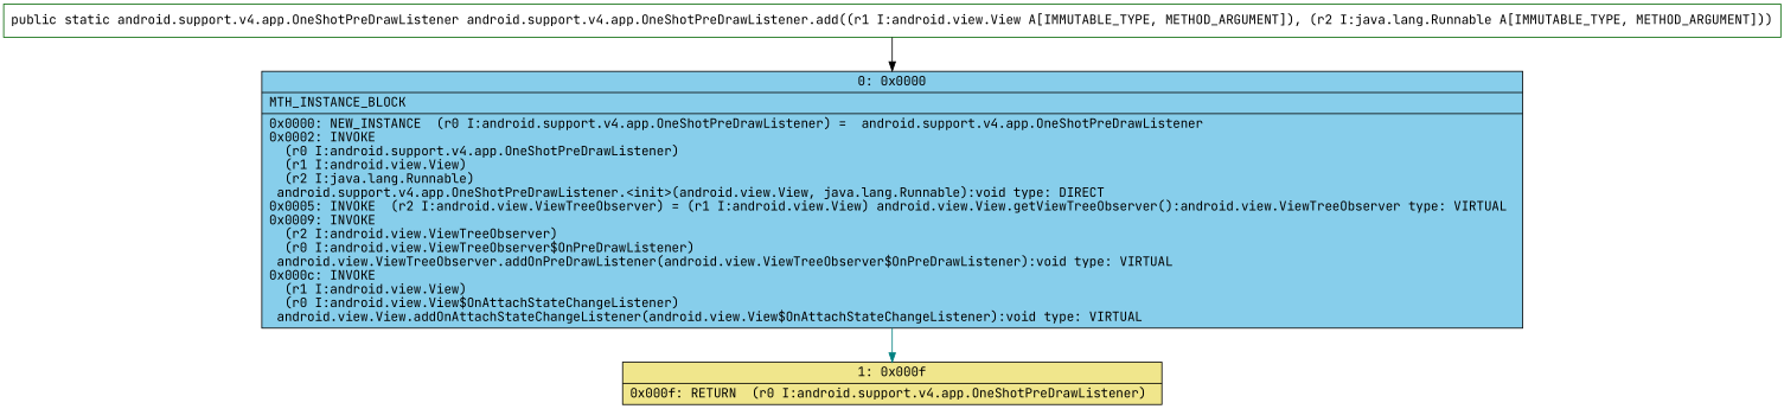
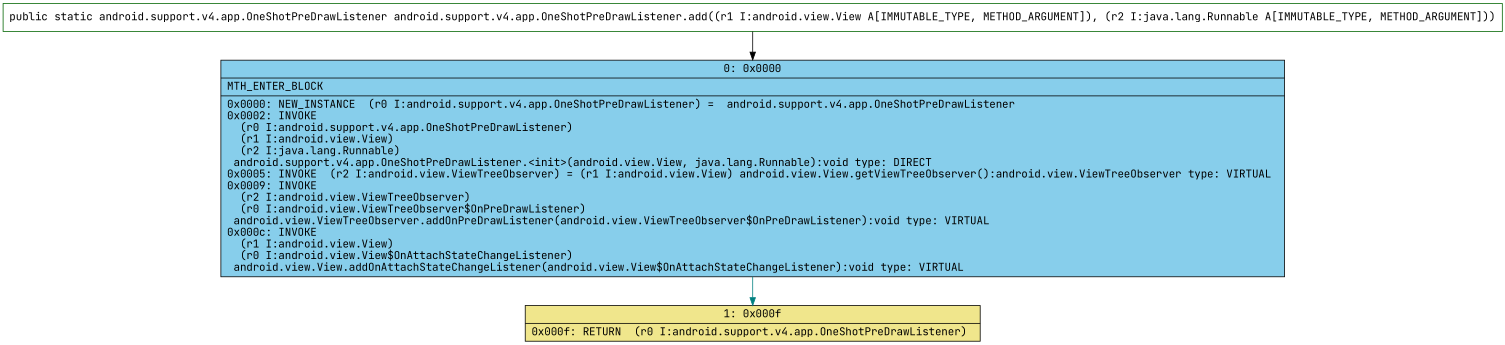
  digraph {
    fontname="JetBrains Mono"
    node [shape=record style=filled color=black fontname="JetBrains Mono"]
    edge [fontname="JetBrains Mono"]
-   n1 [label="{0\:\ 0x0000|MTH_INSTANCE_BLOCK\l|0x0000: NEW_INSTANCE  (r0 I:android.support.v4.app.OneShotPreDrawListener) =  android.support.v4.app.OneShotPreDrawListener \l0x0002: INVOKE  \l  (r0 I:android.support.v4.app.OneShotPreDrawListener)\l  (r1 I:android.view.View)\l  (r2 I:java.lang.Runnable)\l android.support.v4.app.OneShotPreDrawListener.\<init\>(android.view.View, java.lang.Runnable):void type: DIRECT \l0x0005: INVOKE  (r2 I:android.view.ViewTreeObserver) = (r1 I:android.view.View) android.view.View.getViewTreeObserver():android.view.ViewTreeObserver type: VIRTUAL \l0x0009: INVOKE  \l  (r2 I:android.view.ViewTreeObserver)\l  (r0 I:android.view.ViewTreeObserver$OnPreDrawListener)\l android.view.ViewTreeObserver.addOnPreDrawListener(android.view.ViewTreeObserver$OnPreDrawListener):void type: VIRTUAL \l0x000c: INVOKE  \l  (r1 I:android.view.View)\l  (r0 I:android.view.View$OnAttachStateChangeListener)\l android.view.View.addOnAttachStateChangeListener(android.view.View$OnAttachStateChangeListener):void type: VIRTUAL \l}" fillcolor=skyblue]
+   n1 [label="{0\:\ 0x0000|MTH_ENTER_BLOCK\l|0x0000: NEW_INSTANCE  (r0 I:android.support.v4.app.OneShotPreDrawListener) =  android.support.v4.app.OneShotPreDrawListener \l0x0002: INVOKE  \l  (r0 I:android.support.v4.app.OneShotPreDrawListener)\l  (r1 I:android.view.View)\l  (r2 I:java.lang.Runnable)\l android.support.v4.app.OneShotPreDrawListener.\<init\>(android.view.View, java.lang.Runnable):void type: DIRECT \l0x0005: INVOKE  (r2 I:android.view.ViewTreeObserver) = (r1 I:android.view.View) android.view.View.getViewTreeObserver():android.view.ViewTreeObserver type: VIRTUAL \l0x0009: INVOKE  \l  (r2 I:android.view.ViewTreeObserver)\l  (r0 I:android.view.ViewTreeObserver$OnPreDrawListener)\l android.view.ViewTreeObserver.addOnPreDrawListener(android.view.ViewTreeObserver$OnPreDrawListener):void type: VIRTUAL \l0x000c: INVOKE  \l  (r1 I:android.view.View)\l  (r0 I:android.view.View$OnAttachStateChangeListener)\l android.view.View.addOnAttachStateChangeListener(android.view.View$OnAttachStateChangeListener):void type: VIRTUAL \l}" fillcolor=skyblue]
    n2 [label="{1\:\ 0x000f|0x000f: RETURN  (r0 I:android.support.v4.app.OneShotPreDrawListener) \l}" fillcolor=khaki]
    n3 [label="{public static android.support.v4.app.OneShotPreDrawListener android.support.v4.app.OneShotPreDrawListener.add((r1 I:android.view.View A[IMMUTABLE_TYPE, METHOD_ARGUMENT]), (r2 I:java.lang.Runnable A[IMMUTABLE_TYPE, METHOD_ARGUMENT])) }" fillcolor=white color=darkgreen]
    n1 -> n2 [color=teal]
    n3 -> n1 [color=black]
  }
